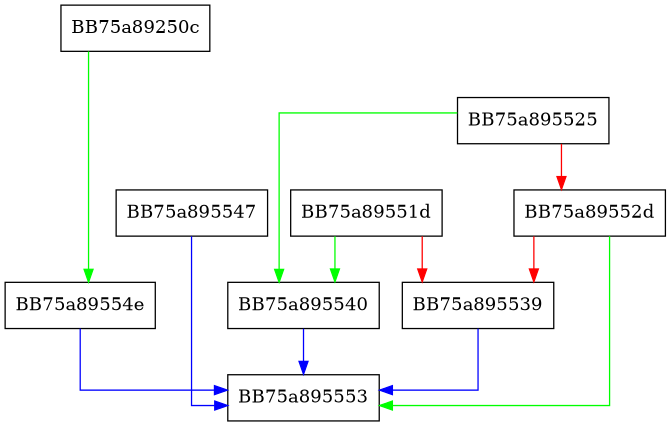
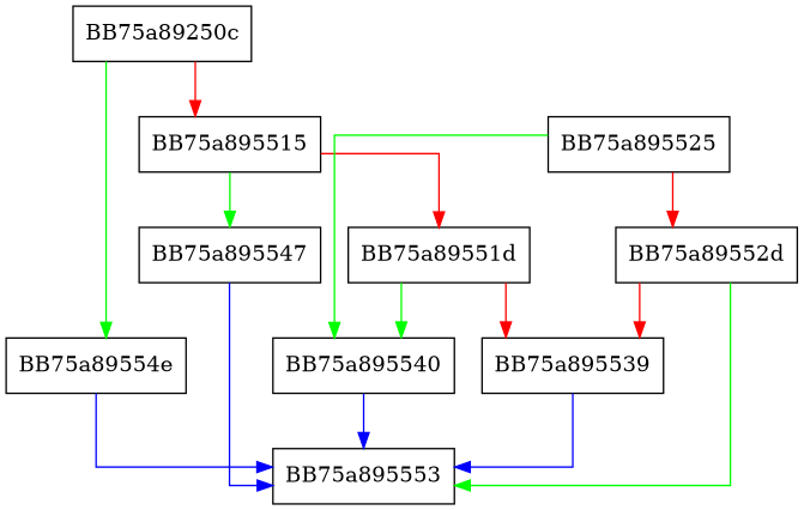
  digraph {
    splines=ortho
    node [shape=box]
    edge [color=green]
    n1 [label=BB75a89250c]
    BB75a89554e
+   BB75a895515
    BB75a895553
    BB75a895547
    BB75a89551d
    BB75a895540
    BB75a895539
    BB75a895525
    BB75a89552d
    n1 -> BB75a89554e
+   n1 -> BB75a895515 [color=red]
    BB75a89554e -> BB75a895553 [color=blue]
+   BB75a895515 -> BB75a895547
+   BB75a895515 -> BB75a89551d [color=red]
    BB75a895547 -> BB75a895553 [color=blue]
    BB75a89551d -> BB75a895540
    BB75a89551d -> BB75a895539 [color=red]
    BB75a895540 -> BB75a895553 [color=blue]
    BB75a895539 -> BB75a895553 [color=blue]
    BB75a895525 -> BB75a895540
    BB75a895525 -> BB75a89552d [color=red]
    BB75a89552d -> BB75a895553
    BB75a89552d -> BB75a895539 [color=red]
  }
